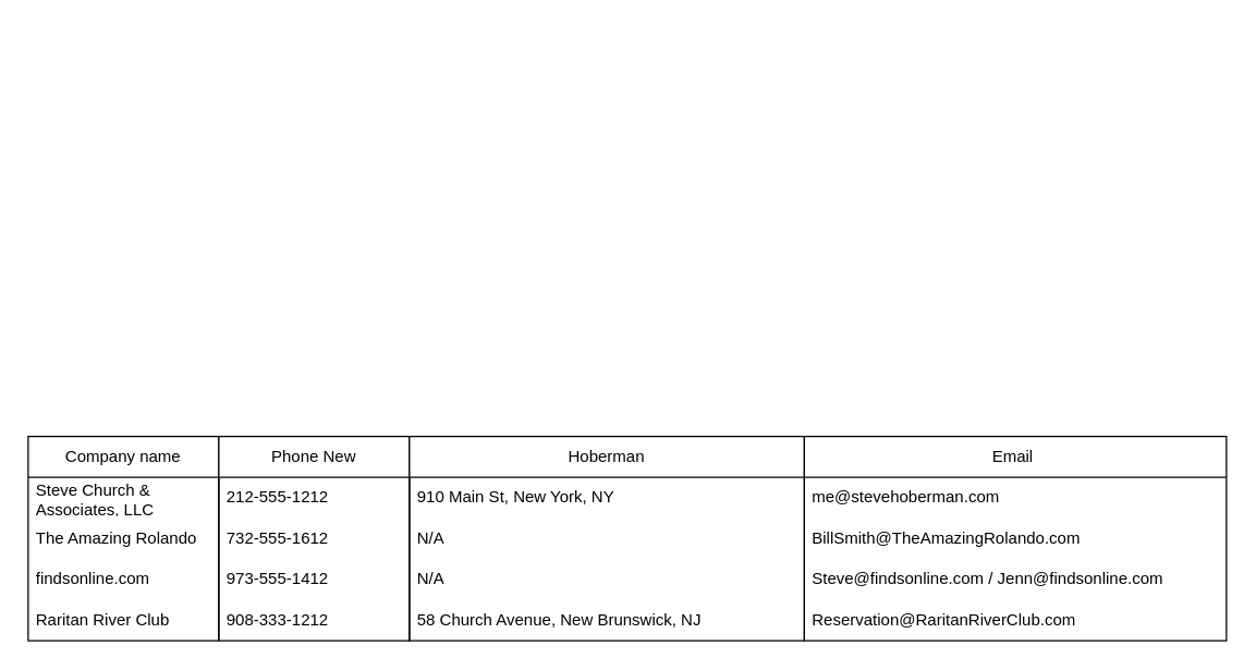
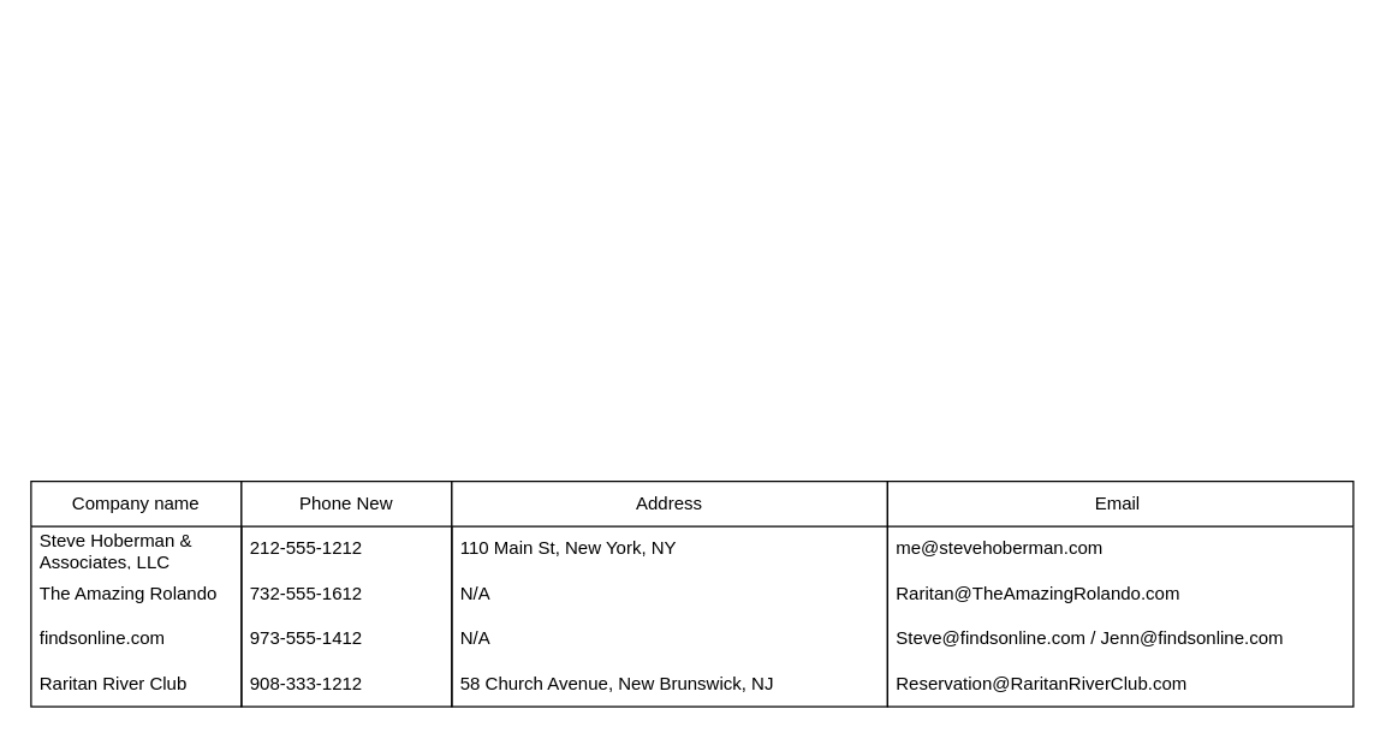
  <mxCell id="0" />
  <mxCell id="1" parent="0" />
  <mxCell id="2" value="&lt;b id=&quot;docs-internal-guid-6d39febe-7fff-ea83-761c-853eaf274ab4&quot; style=&quot;font-weight:normal;&quot;&gt;&lt;span style=&quot;font-size: 11pt; font-family: Calibri, sans-serif; color: rgb(0, 0, 0); background-color: transparent; font-weight: 400; font-style: normal; font-variant: normal; text-decoration: none; vertical-align: baseline;&quot;&gt;&lt;span style=&quot;border:none;display:inline-block;overflow:hidden;width:383px;height:282px;&quot;&gt;&lt;img style=&quot;margin-left:0px;margin-top:0px;&quot; height=&quot;282&quot; width=&quot;383&quot; src=&quot;https://lh5.googleusercontent.com/hofF-T7ciZwlZ05uz41YHjJx-ofplh8DY0rz62BVzwhL2hDTQa6uqKSEm3eereZJSQxKZznEpMurRJzSpxnMeXGb-k-qWdPQEspWVEc2jBNwmuhRaS6UZxqLI06JOnlb0WdeHXsDRLxwCjkiQnUl1u3t9DF06AsBZrvbJuprg75637znJzBVNMqz_-HiBA&quot;&gt;&lt;/span&gt;&lt;/span&gt;&lt;/b&gt;" style="text;whiteSpace=wrap;html=1;" vertex="1" parent="1"><mxGeometry x="290" y="20" width="420" height="310" as="geometry" /></mxCell>
  <mxCell id="3" value="Company name" style="swimlane;fontStyle=0;childLayout=stackLayout;horizontal=1;startSize=30;horizontalStack=0;resizeParent=1;resizeParentMax=0;resizeLast=0;collapsible=1;marginBottom=0;whiteSpace=wrap;html=1;" vertex="1" parent="1"><mxGeometry x="20" y="320" width="140" height="150" as="geometry" /></mxCell>
- <mxCell id="4" value="Steve Church &amp;amp; Associates, LLC" style="text;strokeColor=none;fillColor=none;align=left;verticalAlign=middle;spacingLeft=4;spacingRight=4;overflow=hidden;points=[[0,0.5],[1,0.5]];portConstraint=eastwest;rotatable=0;whiteSpace=wrap;html=1;" vertex="1" parent="3"><mxGeometry y="30" width="140" height="30" as="geometry" /></mxCell>
+ <mxCell id="4" value="Steve Hoberman &amp;amp; Associates, LLC" style="text;strokeColor=none;fillColor=none;align=left;verticalAlign=middle;spacingLeft=4;spacingRight=4;overflow=hidden;points=[[0,0.5],[1,0.5]];portConstraint=eastwest;rotatable=0;whiteSpace=wrap;html=1;" vertex="1" parent="3"><mxGeometry y="30" width="140" height="30" as="geometry" /></mxCell>
  <mxCell id="5" value="The Amazing Rolando" style="text;strokeColor=none;fillColor=none;align=left;verticalAlign=middle;spacingLeft=4;spacingRight=4;overflow=hidden;points=[[0,0.5],[1,0.5]];portConstraint=eastwest;rotatable=0;whiteSpace=wrap;html=1;" vertex="1" parent="3"><mxGeometry y="60" width="140" height="30" as="geometry" /></mxCell>
  <mxCell id="6" value="findsonline.com" style="text;strokeColor=none;fillColor=none;align=left;verticalAlign=middle;spacingLeft=4;spacingRight=4;overflow=hidden;points=[[0,0.5],[1,0.5]];portConstraint=eastwest;rotatable=0;whiteSpace=wrap;html=1;" vertex="1" parent="3"><mxGeometry y="90" width="140" height="30" as="geometry" /></mxCell>
  <mxCell id="7" value="Raritan River Club" style="text;strokeColor=none;fillColor=none;align=left;verticalAlign=middle;spacingLeft=4;spacingRight=4;overflow=hidden;points=[[0,0.5],[1,0.5]];portConstraint=eastwest;rotatable=0;whiteSpace=wrap;html=1;" vertex="1" parent="3"><mxGeometry y="120" width="140" height="30" as="geometry" /></mxCell>
  <mxCell id="8" value="Phone New" style="swimlane;fontStyle=0;childLayout=stackLayout;horizontal=1;startSize=30;horizontalStack=0;resizeParent=1;resizeParentMax=0;resizeLast=0;collapsible=1;marginBottom=0;whiteSpace=wrap;html=1;" vertex="1" parent="1"><mxGeometry x="160" y="320" width="140" height="150" as="geometry" /></mxCell>
  <mxCell id="9" value="212-555-1212" style="text;strokeColor=none;fillColor=none;align=left;verticalAlign=middle;spacingLeft=4;spacingRight=4;overflow=hidden;points=[[0,0.5],[1,0.5]];portConstraint=eastwest;rotatable=0;whiteSpace=wrap;html=1;" vertex="1" parent="8"><mxGeometry y="30" width="140" height="30" as="geometry" /></mxCell>
  <mxCell id="10" value="732-555-1612" style="text;strokeColor=none;fillColor=none;align=left;verticalAlign=middle;spacingLeft=4;spacingRight=4;overflow=hidden;points=[[0,0.5],[1,0.5]];portConstraint=eastwest;rotatable=0;whiteSpace=wrap;html=1;" vertex="1" parent="8"><mxGeometry y="60" width="140" height="30" as="geometry" /></mxCell>
  <mxCell id="11" value="973-555-1412" style="text;strokeColor=none;fillColor=none;align=left;verticalAlign=middle;spacingLeft=4;spacingRight=4;overflow=hidden;points=[[0,0.5],[1,0.5]];portConstraint=eastwest;rotatable=0;whiteSpace=wrap;html=1;" vertex="1" parent="8"><mxGeometry y="90" width="140" height="30" as="geometry" /></mxCell>
  <mxCell id="12" value="908-333-1212" style="text;strokeColor=none;fillColor=none;align=left;verticalAlign=middle;spacingLeft=4;spacingRight=4;overflow=hidden;points=[[0,0.5],[1,0.5]];portConstraint=eastwest;rotatable=0;whiteSpace=wrap;html=1;" vertex="1" parent="8"><mxGeometry y="120" width="140" height="30" as="geometry" /></mxCell>
- <mxCell id="13" value="Hoberman" style="swimlane;fontStyle=0;childLayout=stackLayout;horizontal=1;startSize=30;horizontalStack=0;resizeParent=1;resizeParentMax=0;resizeLast=0;collapsible=1;marginBottom=0;whiteSpace=wrap;html=1;" vertex="1" parent="1"><mxGeometry x="300" y="320" width="290" height="150" as="geometry" /></mxCell>
- <mxCell id="14" value="910 Main St, New York, NY" style="text;strokeColor=none;fillColor=none;align=left;verticalAlign=middle;spacingLeft=4;spacingRight=4;overflow=hidden;points=[[0,0.5],[1,0.5]];portConstraint=eastwest;rotatable=0;whiteSpace=wrap;html=1;" vertex="1" parent="13"><mxGeometry y="30" width="290" height="30" as="geometry" /></mxCell>
+ <mxCell id="13" value="Address" style="swimlane;fontStyle=0;childLayout=stackLayout;horizontal=1;startSize=30;horizontalStack=0;resizeParent=1;resizeParentMax=0;resizeLast=0;collapsible=1;marginBottom=0;whiteSpace=wrap;html=1;" vertex="1" parent="1"><mxGeometry x="300" y="320" width="290" height="150" as="geometry" /></mxCell>
+ <mxCell id="14" value="110 Main St, New York, NY" style="text;strokeColor=none;fillColor=none;align=left;verticalAlign=middle;spacingLeft=4;spacingRight=4;overflow=hidden;points=[[0,0.5],[1,0.5]];portConstraint=eastwest;rotatable=0;whiteSpace=wrap;html=1;" vertex="1" parent="13"><mxGeometry y="30" width="290" height="30" as="geometry" /></mxCell>
  <mxCell id="15" value="N/A" style="text;strokeColor=none;fillColor=none;align=left;verticalAlign=middle;spacingLeft=4;spacingRight=4;overflow=hidden;points=[[0,0.5],[1,0.5]];portConstraint=eastwest;rotatable=0;whiteSpace=wrap;html=1;" vertex="1" parent="13"><mxGeometry y="60" width="290" height="30" as="geometry" /></mxCell>
  <mxCell id="16" value="N/A" style="text;strokeColor=none;fillColor=none;align=left;verticalAlign=middle;spacingLeft=4;spacingRight=4;overflow=hidden;points=[[0,0.5],[1,0.5]];portConstraint=eastwest;rotatable=0;whiteSpace=wrap;html=1;" vertex="1" parent="13"><mxGeometry y="90" width="290" height="30" as="geometry" /></mxCell>
  <mxCell id="17" value="58 Church Avenue, New Brunswick, NJ" style="text;strokeColor=none;fillColor=none;align=left;verticalAlign=middle;spacingLeft=4;spacingRight=4;overflow=hidden;points=[[0,0.5],[1,0.5]];portConstraint=eastwest;rotatable=0;whiteSpace=wrap;html=1;" vertex="1" parent="13"><mxGeometry y="120" width="290" height="30" as="geometry" /></mxCell>
  <mxCell id="18" value="Email&amp;nbsp;" style="swimlane;fontStyle=0;childLayout=stackLayout;horizontal=1;startSize=30;horizontalStack=0;resizeParent=1;resizeParentMax=0;resizeLast=0;collapsible=1;marginBottom=0;whiteSpace=wrap;html=1;" vertex="1" parent="1"><mxGeometry x="590" y="320" width="310" height="150" as="geometry" /></mxCell>
  <mxCell id="19" value="me@stevehoberman.com" style="text;strokeColor=none;fillColor=none;align=left;verticalAlign=middle;spacingLeft=4;spacingRight=4;overflow=hidden;points=[[0,0.5],[1,0.5]];portConstraint=eastwest;rotatable=0;whiteSpace=wrap;html=1;" vertex="1" parent="18"><mxGeometry y="30" width="310" height="30" as="geometry" /></mxCell>
- <mxCell id="20" value="BillSmith@TheAmazingRolando.com" style="text;strokeColor=none;fillColor=none;align=left;verticalAlign=middle;spacingLeft=4;spacingRight=4;overflow=hidden;points=[[0,0.5],[1,0.5]];portConstraint=eastwest;rotatable=0;whiteSpace=wrap;html=1;" vertex="1" parent="18"><mxGeometry y="60" width="310" height="30" as="geometry" /></mxCell>
+ <mxCell id="20" value="Raritan@TheAmazingRolando.com" style="text;strokeColor=none;fillColor=none;align=left;verticalAlign=middle;spacingLeft=4;spacingRight=4;overflow=hidden;points=[[0,0.5],[1,0.5]];portConstraint=eastwest;rotatable=0;whiteSpace=wrap;html=1;" vertex="1" parent="18"><mxGeometry y="60" width="310" height="30" as="geometry" /></mxCell>
  <mxCell id="21" value="Steve@findsonline.com / Jenn@findsonline.com" style="text;strokeColor=none;fillColor=none;align=left;verticalAlign=middle;spacingLeft=4;spacingRight=4;overflow=hidden;points=[[0,0.5],[1,0.5]];portConstraint=eastwest;rotatable=0;whiteSpace=wrap;html=1;" vertex="1" parent="18"><mxGeometry y="90" width="310" height="30" as="geometry" /></mxCell>
  <mxCell id="22" value="Reservation@RaritanRiverClub.com" style="text;strokeColor=none;fillColor=none;align=left;verticalAlign=middle;spacingLeft=4;spacingRight=4;overflow=hidden;points=[[0,0.5],[1,0.5]];portConstraint=eastwest;rotatable=0;whiteSpace=wrap;html=1;" vertex="1" parent="18"><mxGeometry y="120" width="310" height="30" as="geometry" /></mxCell>
